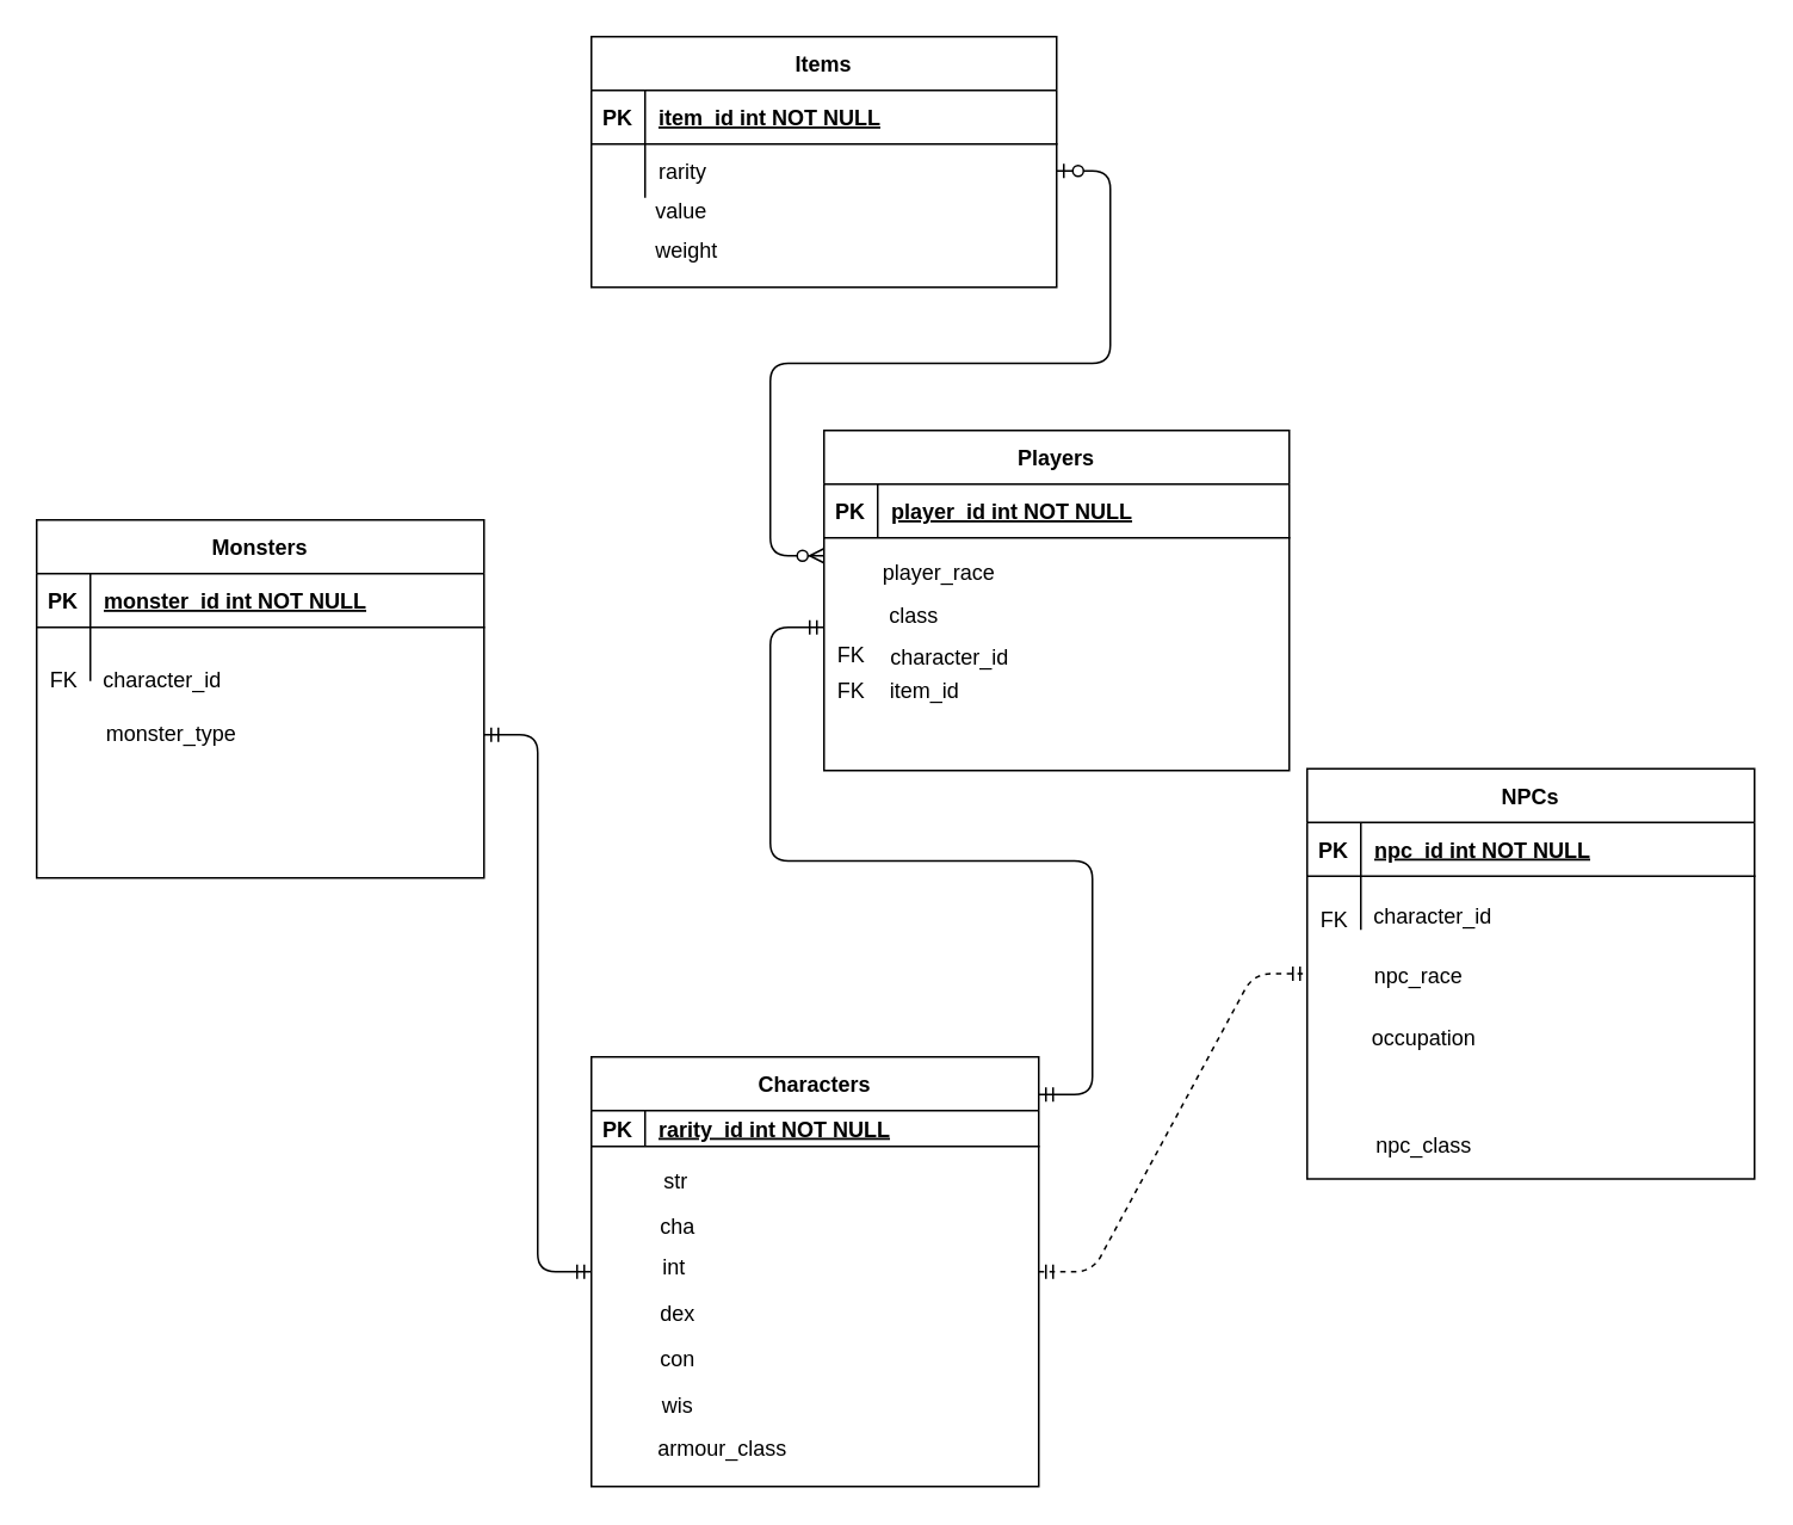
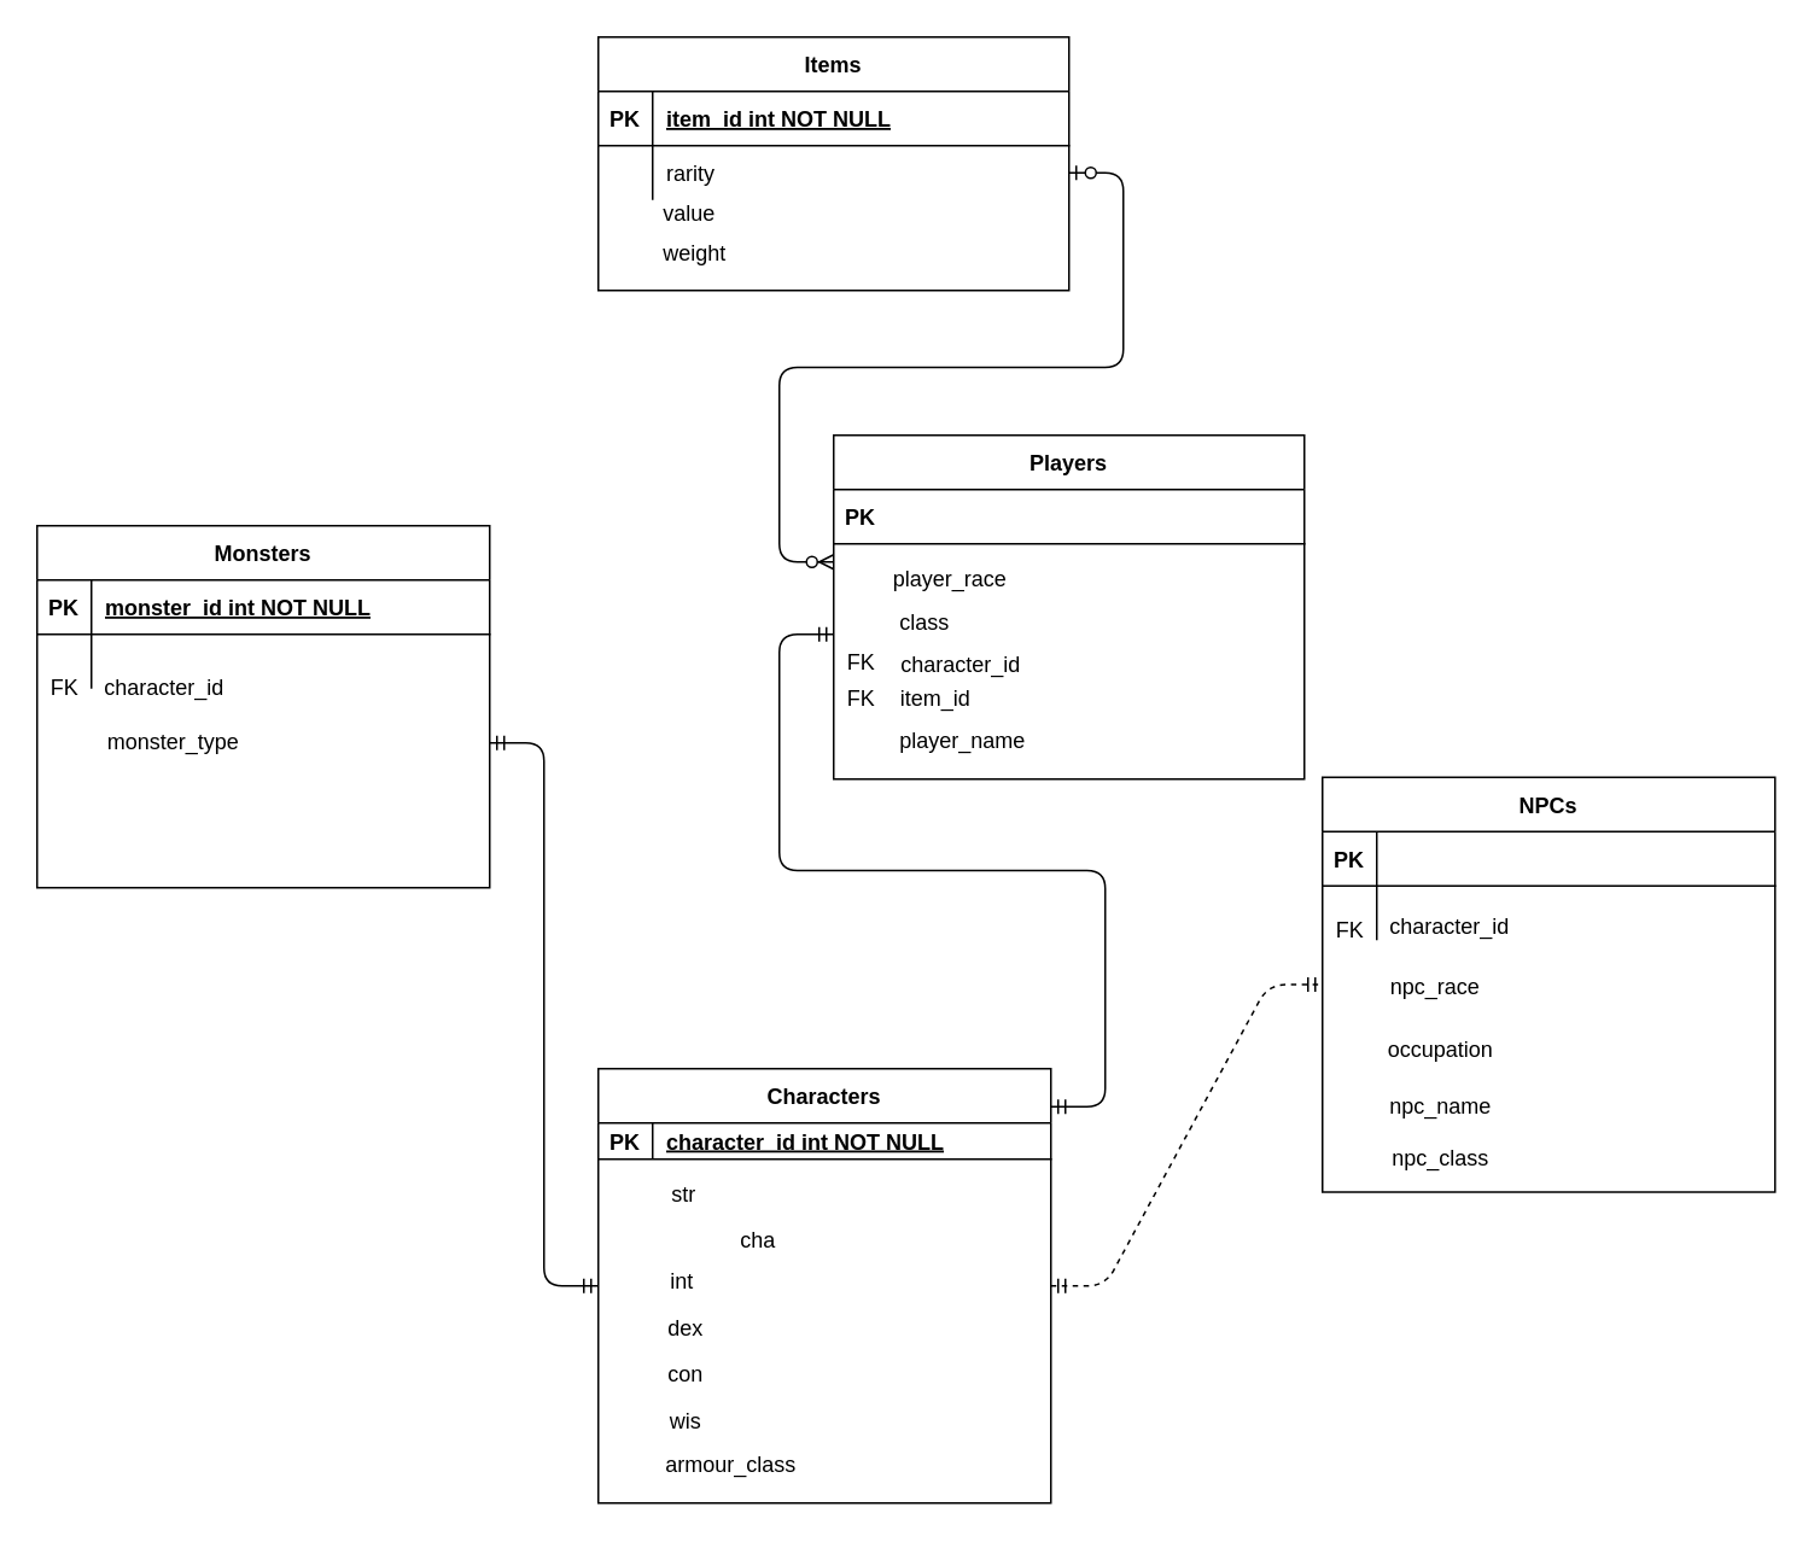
  <mxCell id="0" />
  <mxCell id="1" parent="0" />
  <mxCell id="2" value="" style="group" vertex="1" connectable="0" parent="1"><mxGeometry x="460" y="240" width="260" height="190" as="geometry" /></mxCell>
  <mxCell id="3" value="Players" style="shape=table;startSize=30;container=1;collapsible=1;childLayout=tableLayout;fixedRows=1;rowLines=0;fontStyle=1;align=center;resizeLast=1;" parent="2" vertex="1"><mxGeometry width="260" height="190" as="geometry" /></mxCell>
  <mxCell id="4" value="" style="shape=partialRectangle;collapsible=0;dropTarget=0;pointerEvents=0;fillColor=none;points=[[0,0.5],[1,0.5]];portConstraint=eastwest;top=0;left=0;right=0;bottom=1;" parent="3" vertex="1"><mxGeometry y="30" width="260" height="30" as="geometry" /></mxCell>
  <mxCell id="5" value="PK" style="shape=partialRectangle;overflow=hidden;connectable=0;fillColor=none;top=0;left=0;bottom=0;right=0;fontStyle=1;" parent="4" vertex="1"><mxGeometry width="30" height="30" as="geometry" /></mxCell>
- <mxCell id="6" value="player_id int NOT NULL " style="shape=partialRectangle;overflow=hidden;connectable=0;fillColor=none;top=0;left=0;bottom=0;right=0;align=left;spacingLeft=6;fontStyle=5;" parent="4" vertex="1"><mxGeometry x="30" width="230" height="30" as="geometry" /></mxCell>
  <mxCell id="7" value="FK" style="text;html=1;align=center;verticalAlign=middle;resizable=0;points=[];autosize=1;strokeColor=none;" vertex="1" parent="2"><mxGeometry y="116" width="30" height="20" as="geometry" /></mxCell>
  <mxCell id="8" value="character_id" style="text;html=1;align=center;verticalAlign=middle;resizable=0;points=[];autosize=1;strokeColor=none;" vertex="1" parent="2"><mxGeometry x="30.2" y="117" width="80" height="20" as="geometry" /></mxCell>
  <mxCell id="9" value="FK" style="text;html=1;align=center;verticalAlign=middle;resizable=0;points=[];autosize=1;strokeColor=none;" vertex="1" parent="2"><mxGeometry y="136" width="30" height="20" as="geometry" /></mxCell>
  <mxCell id="10" value="item_id&lt;br&gt;" style="text;html=1;align=center;verticalAlign=middle;resizable=0;points=[];autosize=1;strokeColor=none;" vertex="1" parent="2"><mxGeometry x="31.2" y="136" width="50" height="20" as="geometry" /></mxCell>
  <mxCell id="11" value="player_race" style="text;html=1;align=center;verticalAlign=middle;resizable=0;points=[];autosize=1;strokeColor=none;" vertex="1" parent="2"><mxGeometry x="24.2" y="70" width="80" height="20" as="geometry" /></mxCell>
  <mxCell id="12" value="class" style="text;html=1;align=center;verticalAlign=middle;resizable=0;points=[];autosize=1;strokeColor=none;" vertex="1" parent="2"><mxGeometry x="30.2" y="94" width="40" height="20" as="geometry" /></mxCell>
+ <mxCell id="13" value="player_name" style="text;html=1;align=center;verticalAlign=middle;resizable=0;points=[];autosize=1;strokeColor=none;" vertex="1" parent="2"><mxGeometry x="26.12" y="159" width="90" height="20" as="geometry" /></mxCell>
  <mxCell id="14" value="" style="group" vertex="1" connectable="0" parent="1"><mxGeometry x="20" y="290" width="250" height="200" as="geometry" /></mxCell>
  <mxCell id="15" value="Monsters" style="shape=table;startSize=30;container=1;collapsible=1;childLayout=tableLayout;fixedRows=1;rowLines=0;fontStyle=1;align=center;resizeLast=1;" parent="14" vertex="1"><mxGeometry width="250" height="200" as="geometry" /></mxCell>
  <mxCell id="16" value="" style="shape=partialRectangle;collapsible=0;dropTarget=0;pointerEvents=0;fillColor=none;points=[[0,0.5],[1,0.5]];portConstraint=eastwest;top=0;left=0;right=0;bottom=1;" parent="15" vertex="1"><mxGeometry y="30" width="250" height="30" as="geometry" /></mxCell>
  <mxCell id="17" value="PK" style="shape=partialRectangle;overflow=hidden;connectable=0;fillColor=none;top=0;left=0;bottom=0;right=0;fontStyle=1;" parent="16" vertex="1"><mxGeometry width="30" height="30" as="geometry" /></mxCell>
  <mxCell id="18" value="monster_id int NOT NULL " style="shape=partialRectangle;overflow=hidden;connectable=0;fillColor=none;top=0;left=0;bottom=0;right=0;align=left;spacingLeft=6;fontStyle=5;" parent="16" vertex="1"><mxGeometry x="30" width="220" height="30" as="geometry" /></mxCell>
  <mxCell id="19" value="" style="shape=partialRectangle;collapsible=0;dropTarget=0;pointerEvents=0;fillColor=none;points=[[0,0.5],[1,0.5]];portConstraint=eastwest;top=0;left=0;right=0;bottom=0;" parent="15" vertex="1"><mxGeometry y="60" width="250" height="30" as="geometry" /></mxCell>
  <mxCell id="20" value="" style="shape=partialRectangle;overflow=hidden;connectable=0;fillColor=none;top=0;left=0;bottom=0;right=0;" parent="19" vertex="1"><mxGeometry width="30" height="30" as="geometry" /></mxCell>
  <mxCell id="21" value="" style="shape=partialRectangle;overflow=hidden;connectable=0;fillColor=none;top=0;left=0;bottom=0;right=0;align=left;spacingLeft=6;" parent="19" vertex="1"><mxGeometry x="30" width="220" height="30" as="geometry" /></mxCell>
  <mxCell id="22" value="character_id" style="text;html=1;align=center;verticalAlign=middle;resizable=0;points=[];autosize=1;strokeColor=none;" vertex="1" parent="14"><mxGeometry x="30" y="79.998" width="80" height="20" as="geometry" /></mxCell>
  <mxCell id="23" value="FK" style="text;html=1;align=center;verticalAlign=middle;resizable=0;points=[];autosize=1;strokeColor=none;" vertex="1" parent="14"><mxGeometry y="79.998" width="30" height="20" as="geometry" /></mxCell>
  <mxCell id="24" value="monster_type&lt;br&gt;" style="text;html=1;align=center;verticalAlign=middle;resizable=0;points=[];autosize=1;strokeColor=none;" vertex="1" parent="14"><mxGeometry x="30" y="109.999" width="90" height="20" as="geometry" /></mxCell>
  <mxCell id="25" value="" style="group" vertex="1" connectable="0" parent="1"><mxGeometry x="330" y="590" width="250" height="240" as="geometry" /></mxCell>
  <mxCell id="26" value="Characters" style="shape=table;startSize=30;container=1;collapsible=1;childLayout=tableLayout;fixedRows=1;rowLines=0;fontStyle=1;align=center;resizeLast=1;" vertex="1" parent="25"><mxGeometry width="250" height="240" as="geometry" /></mxCell>
  <mxCell id="27" value="" style="shape=partialRectangle;collapsible=0;dropTarget=0;pointerEvents=0;fillColor=none;points=[[0,0.5],[1,0.5]];portConstraint=eastwest;top=0;left=0;right=0;bottom=1;" vertex="1" parent="26"><mxGeometry y="30" width="250" height="20" as="geometry" /></mxCell>
  <mxCell id="28" value="PK" style="shape=partialRectangle;overflow=hidden;connectable=0;fillColor=none;top=0;left=0;bottom=0;right=0;fontStyle=1;" vertex="1" parent="27"><mxGeometry width="30" height="20" as="geometry" /></mxCell>
- <mxCell id="29" value="rarity_id int NOT NULL " style="shape=partialRectangle;overflow=hidden;connectable=0;fillColor=none;top=0;left=0;bottom=0;right=0;align=left;spacingLeft=6;fontStyle=5;" vertex="1" parent="27"><mxGeometry x="30" width="220" height="20" as="geometry" /></mxCell>
+ <mxCell id="29" value="character_id int NOT NULL " style="shape=partialRectangle;overflow=hidden;connectable=0;fillColor=none;top=0;left=0;bottom=0;right=0;align=left;spacingLeft=6;fontStyle=5;" vertex="1" parent="27"><mxGeometry x="30" width="220" height="20" as="geometry" /></mxCell>
  <mxCell id="30" value="int" style="text;html=1;align=center;verticalAlign=middle;resizable=0;points=[];autosize=1;strokeColor=none;" vertex="1" parent="25"><mxGeometry x="31" y="108" width="30" height="20" as="geometry" /></mxCell>
  <mxCell id="31" value="dex" style="text;html=1;align=center;verticalAlign=middle;resizable=0;points=[];autosize=1;strokeColor=none;" vertex="1" parent="25"><mxGeometry x="33" y="134" width="30" height="20" as="geometry" /></mxCell>
  <mxCell id="32" value="con" style="text;html=1;align=center;verticalAlign=middle;resizable=0;points=[];autosize=1;strokeColor=none;" vertex="1" parent="25"><mxGeometry x="33" y="159" width="30" height="20" as="geometry" /></mxCell>
  <mxCell id="33" value="wis" style="text;html=1;align=center;verticalAlign=middle;resizable=0;points=[];autosize=1;strokeColor=none;" vertex="1" parent="25"><mxGeometry x="33" y="185" width="30" height="20" as="geometry" /></mxCell>
- <mxCell id="34" value="cha" style="text;html=1;align=center;verticalAlign=middle;resizable=0;points=[];autosize=1;strokeColor=none;" vertex="1" parent="25"><mxGeometry x="33" y="85" width="30" height="20" as="geometry" /></mxCell>
+ <mxCell id="34" value="cha" style="text;html=1;align=center;verticalAlign=middle;resizable=0;points=[];autosize=1;strokeColor=none;" vertex="1" parent="25"><mxGeometry x="73" y="85" width="30" height="20" as="geometry" /></mxCell>
  <mxCell id="35" value="str" style="text;html=1;align=center;verticalAlign=middle;resizable=0;points=[];autosize=1;strokeColor=none;" vertex="1" parent="25"><mxGeometry x="32" y="60" width="30" height="20" as="geometry" /></mxCell>
  <mxCell id="36" value="armour_class" style="text;html=1;align=center;verticalAlign=middle;resizable=0;points=[];autosize=1;strokeColor=none;" vertex="1" parent="25"><mxGeometry x="28" y="209" width="90" height="20" as="geometry" /></mxCell>
  <mxCell id="37" value="" style="group" vertex="1" connectable="0" parent="1"><mxGeometry x="330" y="20" width="260" height="140" as="geometry" /></mxCell>
  <mxCell id="38" value="Items" style="shape=table;startSize=30;container=1;collapsible=1;childLayout=tableLayout;fixedRows=1;rowLines=0;fontStyle=1;align=center;resizeLast=1;" vertex="1" parent="37"><mxGeometry width="260" height="140" as="geometry" /></mxCell>
  <mxCell id="39" value="" style="shape=partialRectangle;collapsible=0;dropTarget=0;pointerEvents=0;fillColor=none;points=[[0,0.5],[1,0.5]];portConstraint=eastwest;top=0;left=0;right=0;bottom=1;" vertex="1" parent="38"><mxGeometry y="30" width="260" height="30" as="geometry" /></mxCell>
  <mxCell id="40" value="PK" style="shape=partialRectangle;overflow=hidden;connectable=0;fillColor=none;top=0;left=0;bottom=0;right=0;fontStyle=1;" vertex="1" parent="39"><mxGeometry width="30" height="30" as="geometry" /></mxCell>
  <mxCell id="41" value="item_id int NOT NULL " style="shape=partialRectangle;overflow=hidden;connectable=0;fillColor=none;top=0;left=0;bottom=0;right=0;align=left;spacingLeft=6;fontStyle=5;" vertex="1" parent="39"><mxGeometry x="30" width="230" height="30" as="geometry" /></mxCell>
  <mxCell id="42" value="" style="shape=partialRectangle;collapsible=0;dropTarget=0;pointerEvents=0;fillColor=none;points=[[0,0.5],[1,0.5]];portConstraint=eastwest;top=0;left=0;right=0;bottom=0;" vertex="1" parent="38"><mxGeometry y="60" width="260" height="30" as="geometry" /></mxCell>
  <mxCell id="43" value="" style="shape=partialRectangle;overflow=hidden;connectable=0;fillColor=none;top=0;left=0;bottom=0;right=0;" vertex="1" parent="42"><mxGeometry width="30" height="30" as="geometry" /></mxCell>
  <mxCell id="44" value="rarity" style="shape=partialRectangle;overflow=hidden;connectable=0;fillColor=none;top=0;left=0;bottom=0;right=0;align=left;spacingLeft=6;" vertex="1" parent="42"><mxGeometry x="30" width="230" height="30" as="geometry" /></mxCell>
  <mxCell id="45" value="value" style="text;html=1;align=center;verticalAlign=middle;resizable=0;points=[];autosize=1;strokeColor=none;" vertex="1" parent="37"><mxGeometry x="30" y="88" width="40" height="20" as="geometry" /></mxCell>
  <mxCell id="46" value="weight" style="text;html=1;align=center;verticalAlign=middle;resizable=0;points=[];autosize=1;strokeColor=none;" vertex="1" parent="37"><mxGeometry x="28" y="110" width="50" height="20" as="geometry" /></mxCell>
  <mxCell id="47" value="" style="group" vertex="1" connectable="0" parent="1"><mxGeometry x="730" y="430" width="250" height="280" as="geometry" /></mxCell>
  <mxCell id="48" value="" style="group" vertex="1" connectable="0" parent="47"><mxGeometry y="-1" width="250" height="280.0" as="geometry" /></mxCell>
  <mxCell id="49" value="NPCs" style="shape=table;startSize=30;container=1;collapsible=1;childLayout=tableLayout;fixedRows=1;rowLines=0;fontStyle=1;align=center;resizeLast=1;" parent="48" vertex="1"><mxGeometry width="250" height="229.091" as="geometry" /></mxCell>
  <mxCell id="50" value="" style="shape=partialRectangle;collapsible=0;dropTarget=0;pointerEvents=0;fillColor=none;points=[[0,0.5],[1,0.5]];portConstraint=eastwest;top=0;left=0;right=0;bottom=1;" parent="49" vertex="1"><mxGeometry y="30" width="250" height="30" as="geometry" /></mxCell>
  <mxCell id="51" value="PK" style="shape=partialRectangle;overflow=hidden;connectable=0;fillColor=none;top=0;left=0;bottom=0;right=0;fontStyle=1;" parent="50" vertex="1"><mxGeometry width="30" height="30" as="geometry" /></mxCell>
- <mxCell id="52" value="npc_id int NOT NULL " style="shape=partialRectangle;overflow=hidden;connectable=0;fillColor=none;top=0;left=0;bottom=0;right=0;align=left;spacingLeft=6;fontStyle=5;" parent="50" vertex="1"><mxGeometry x="30" width="220" height="30" as="geometry" /></mxCell>
  <mxCell id="53" value="" style="shape=partialRectangle;collapsible=0;dropTarget=0;pointerEvents=0;fillColor=none;points=[[0,0.5],[1,0.5]];portConstraint=eastwest;top=0;left=0;right=0;bottom=0;" parent="49" vertex="1"><mxGeometry y="60" width="250" height="30" as="geometry" /></mxCell>
  <mxCell id="54" value="" style="shape=partialRectangle;overflow=hidden;connectable=0;fillColor=none;top=0;left=0;bottom=0;right=0;" parent="53" vertex="1"><mxGeometry width="30" height="30" as="geometry" /></mxCell>
  <mxCell id="55" value="" style="shape=partialRectangle;overflow=hidden;connectable=0;fillColor=none;top=0;left=0;bottom=0;right=0;align=left;spacingLeft=6;" parent="53" vertex="1"><mxGeometry x="30" width="220" height="30" as="geometry" /></mxCell>
  <mxCell id="56" value="character_id" style="text;html=1;align=center;verticalAlign=middle;resizable=0;points=[];autosize=1;strokeColor=none;" vertex="1" parent="48"><mxGeometry x="30" y="73.257" width="80" height="20" as="geometry" /></mxCell>
  <mxCell id="57" value="FK" style="text;html=1;align=center;verticalAlign=middle;resizable=0;points=[];autosize=1;strokeColor=none;" vertex="1" parent="48"><mxGeometry y="75.257" width="30" height="20" as="geometry" /></mxCell>
  <mxCell id="58" value="occupation" style="text;html=1;align=center;verticalAlign=middle;resizable=0;points=[];autosize=1;strokeColor=none;" vertex="1" parent="48"><mxGeometry x="30" y="140.733" width="70" height="20" as="geometry" /></mxCell>
+ <mxCell id="59" value="npc_name" style="text;html=1;align=center;verticalAlign=middle;resizable=0;points=[];autosize=1;strokeColor=none;" vertex="1" parent="48"><mxGeometry x="30" y="171.909" width="70" height="20" as="geometry" /></mxCell>
  <mxCell id="60" value="npc_class" style="text;html=1;align=center;verticalAlign=middle;resizable=0;points=[];autosize=1;strokeColor=none;" vertex="1" parent="48"><mxGeometry x="30" y="201" width="70" height="20" as="geometry" /></mxCell>
  <mxCell id="61" value="npc_race" style="text;html=1;align=center;verticalAlign=middle;resizable=0;points=[];autosize=1;strokeColor=none;" vertex="1" parent="47"><mxGeometry x="27" y="105.273" width="70" height="20" as="geometry" /></mxCell>
  <mxCell id="62" value="" style="edgeStyle=entityRelationEdgeStyle;fontSize=12;html=1;endArrow=ERzeroToMany;startArrow=ERzeroToOne;exitX=1;exitY=0.5;exitDx=0;exitDy=0;" edge="1" parent="1" source="42"><mxGeometry width="100" height="100" relative="1" as="geometry"><mxPoint x="590" y="240" as="sourcePoint" /><mxPoint x="460" y="310" as="targetPoint" /></mxGeometry></mxCell>
  <mxCell id="63" value="" style="edgeStyle=entityRelationEdgeStyle;fontSize=12;html=1;endArrow=ERmandOne;startArrow=ERmandOne;entryX=0;entryY=0.5;entryDx=0;entryDy=0;" edge="1" parent="1" target="26"><mxGeometry width="100" height="100" relative="1" as="geometry"><mxPoint x="270" y="410" as="sourcePoint" /><mxPoint x="270" y="420" as="targetPoint" /></mxGeometry></mxCell>
  <mxCell id="64" value="" style="edgeStyle=entityRelationEdgeStyle;fontSize=12;html=1;endArrow=ERmandOne;startArrow=ERmandOne;exitX=1;exitY=0.5;exitDx=0;exitDy=0;entryX=0;entryY=0.5;entryDx=0;entryDy=0;dashed=1;" edge="1" parent="1" source="26" target="49"><mxGeometry width="100" height="100" relative="1" as="geometry"><mxPoint x="590" y="490" as="sourcePoint" /><mxPoint x="690" y="390" as="targetPoint" /></mxGeometry></mxCell>
  <mxCell id="65" value="" style="edgeStyle=entityRelationEdgeStyle;fontSize=12;html=1;endArrow=ERmandOne;startArrow=ERmandOne;" edge="1" parent="1"><mxGeometry width="100" height="100" relative="1" as="geometry"><mxPoint x="580" y="611" as="sourcePoint" /><mxPoint x="460" y="350" as="targetPoint" /></mxGeometry></mxCell>
